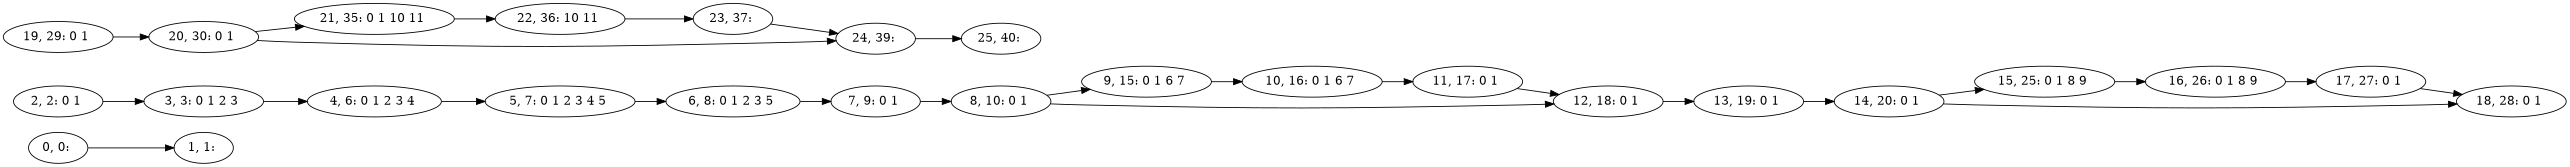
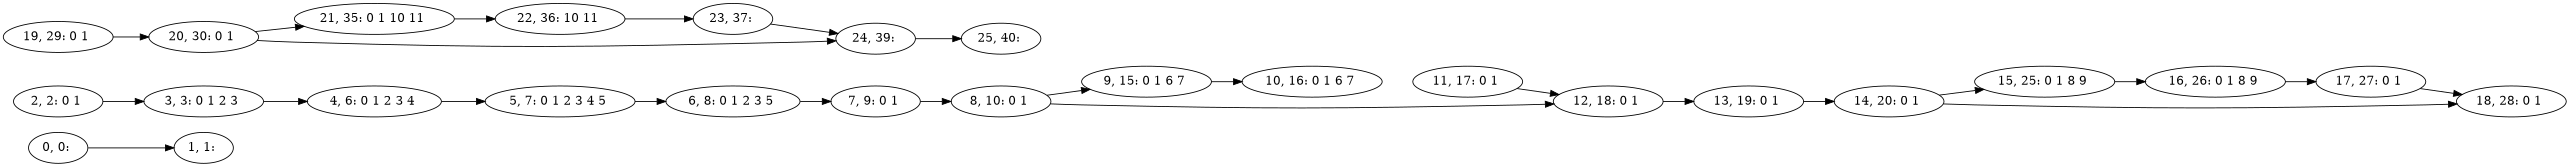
  digraph {
    rankdir=LR
    n1 [label="0, 0: "]
    n2 [label="1, 1: "]
    n3 [label="2, 2: 0 1 "]
    n4 [label="3, 3: 0 1 2 3 "]
    n5 [label="4, 6: 0 1 2 3 4 "]
    n6 [label="5, 7: 0 1 2 3 4 5 "]
    n7 [label="6, 8: 0 1 2 3 5 "]
    n8 [label="7, 9: 0 1 "]
    n9 [label="8, 10: 0 1 "]
    n10 [label="9, 15: 0 1 6 7 "]
    n11 [label="12, 18: 0 1 "]
    n12 [label="10, 16: 0 1 6 7 "]
    n13 [label="13, 19: 0 1 "]
    n14 [label="11, 17: 0 1 "]
    n15 [label="14, 20: 0 1 "]
    n16 [label="15, 25: 0 1 8 9 "]
    n17 [label="18, 28: 0 1 "]
    n18 [label="16, 26: 0 1 8 9 "]
    n19 [label="17, 27: 0 1 "]
    n20 [label="19, 29: 0 1 "]
    n21 [label="20, 30: 0 1 "]
    n22 [label="21, 35: 0 1 10 11 "]
    n23 [label="24, 39: "]
    n24 [label="22, 36: 10 11 "]
    n25 [label="25, 40: "]
    n26 [label="23, 37: "]
    n1 -> n2
    n3 -> n4
    n4 -> n5
    n5 -> n6
    n6 -> n7
    n7 -> n8
    n8 -> n9
    n9 -> n10
    n9 -> n11
    n10 -> n12
    n11 -> n13
-   n12 -> n14
    n13 -> n15
    n14 -> n11
    n15 -> n16
    n15 -> n17
    n16 -> n18
    n18 -> n19
    n19 -> n17
    n20 -> n21
    n21 -> n22
    n21 -> n23
    n22 -> n24
    n23 -> n25
    n24 -> n26
    n26 -> n23
  }
